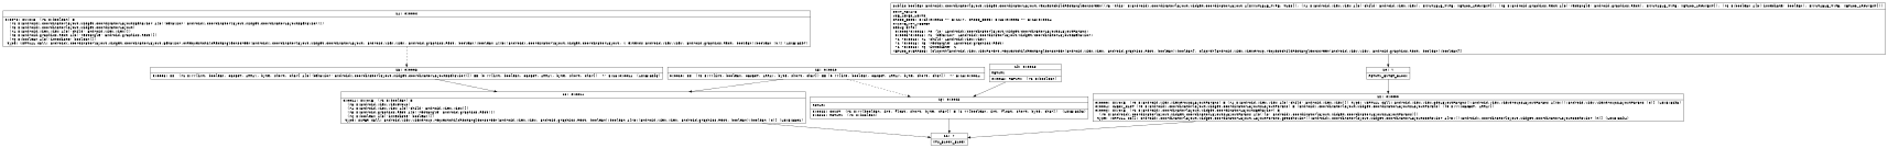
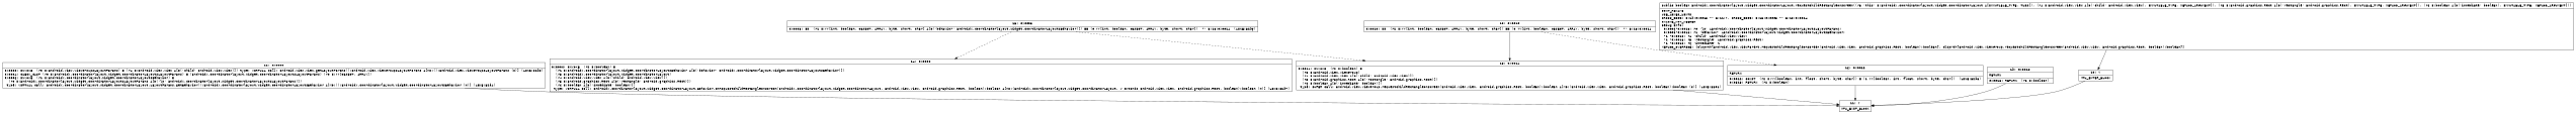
  digraph {
    fontname="DejaVu Sans Mono"
    node [fontname="DejaVu Sans Mono" shape=record]
    edge [fontname="DejaVu Sans Mono"]
-   n1 [label="{10\:\ ?|RETURN_ENTER_BLOCK\l}"]
+   n1 [label="{10\:\ ?|MTH_ENTER_BLOCK\l}"]
    n2 [label="{12\:\ 0x0000|0x0000: INVOKE  (r0 I:android.view.ViewGroup$LayoutParams) = (r4 I:android.view.View A[D('child' android.view.View)]) type: VIRTUAL call: android.view.View.getLayoutParams():android.view.ViewGroup$LayoutParams A[MD:():android.view.ViewGroup$LayoutParams (c)] (LINE:3293)\l0x0004: CHECK_CAST (r0 I:androidx.coordinatorlayout.widget.CoordinatorLayout$LayoutParams) = (androidx.coordinatorlayout.widget.CoordinatorLayout$LayoutParams) (r0 I:??[OBJECT, ARRAY]) \l0x0006: INVOKE  (r1 I:androidx.coordinatorlayout.widget.CoordinatorLayout$Behavior) = \l  (r0 I:androidx.coordinatorlayout.widget.CoordinatorLayout$LayoutParams A[D('lp' androidx.coordinatorlayout.widget.CoordinatorLayout$LayoutParams)])\l type: VIRTUAL call: androidx.coordinatorlayout.widget.CoordinatorLayout.LayoutParams.getBehavior():androidx.coordinatorlayout.widget.CoordinatorLayout$Behavior A[MD:():androidx.coordinatorlayout.widget.CoordinatorLayout$Behavior (m)] (LINE:3294)\l}"]
-   n3 [label="{11\:\ ?|MTH_BLOCK_BLOCK\l}"]
+   n3 [label="{11\:\ ?|MTH_EXIT_BLOCK\l}"]
    n4 [label="{13\:\ 0x000a|0x000a: IF  (r1 I:??[int, boolean, OBJECT, ARRAY, byte, short, char] A[D('behavior' androidx.coordinatorlayout.widget.CoordinatorLayout$Behavior)]) == (0 ??[int, boolean, OBJECT, ARRAY, byte, short, char])  \-\> B:18:0x0014  (LINE:3296)\l}"]
-   n5 [label="{14\:\ 0x000c|0x007c: INVOKE  (r2 I:boolean) = \l  (r1 I:androidx.coordinatorlayout.widget.CoordinatorLayout$Behavior A[D('behavior' androidx.coordinatorlayout.widget.CoordinatorLayout$Behavior)])\l  (r3 I:androidx.coordinatorlayout.widget.CoordinatorLayout)\l  (r4 I:android.view.View A[D('child' android.view.View)])\l  (r5 I:android.graphics.Rect A[D('rectangle' android.graphics.Rect)])\l  (r6 I:boolean A[D('immediate' boolean)])\l type: VIRTUAL call: androidx.coordinatorlayout.widget.CoordinatorLayout.Behavior.onRequestChildRectangleOnScreen(androidx.coordinatorlayout.widget.CoordinatorLayout, android.view.View, android.graphics.Rect, boolean):boolean A[MD:(androidx.coordinatorlayout.widget.CoordinatorLayout, V extends android.view.View, android.graphics.Rect, boolean):boolean (m)] (LINE:3297)\l}"]
+   n5 [label="{14\:\ 0x000c|0x000c: INVOKE  (r2 I:boolean) = \l  (r1 I:androidx.coordinatorlayout.widget.CoordinatorLayout$Behavior A[D('behavior' androidx.coordinatorlayout.widget.CoordinatorLayout$Behavior)])\l  (r3 I:androidx.coordinatorlayout.widget.CoordinatorLayout)\l  (r4 I:android.view.View A[D('child' android.view.View)])\l  (r5 I:android.graphics.Rect A[D('rectangle' android.graphics.Rect)])\l  (r6 I:boolean A[D('immediate' boolean)])\l type: VIRTUAL call: androidx.coordinatorlayout.widget.CoordinatorLayout.Behavior.onRequestChildRectangleOnScreen(androidx.coordinatorlayout.widget.CoordinatorLayout, android.view.View, android.graphics.Rect, boolean):boolean A[MD:(androidx.coordinatorlayout.widget.CoordinatorLayout, V extends android.view.View, android.graphics.Rect, boolean):boolean (m)] (LINE:3297)\l}"]
    n6 [label="{18\:\ 0x0014|0x0014: INVOKE  (r2 I:boolean) = \l  (r3 I:android.view.ViewGroup)\l  (r4 I:android.view.View A[D('child' android.view.View)])\l  (r5 I:android.graphics.Rect A[D('rectangle' android.graphics.Rect)])\l  (r6 I:boolean A[D('immediate' boolean)])\l type: SUPER call: android.view.ViewGroup.requestChildRectangleOnScreen(android.view.View, android.graphics.Rect, boolean):boolean A[MD:(android.view.View, android.graphics.Rect, boolean):boolean (c)] (LINE:3301)\l}"]
    n7 [label="{15\:\ 0x0010|0x0010: IF  (r2 I:??[int, boolean, OBJECT, ARRAY, byte, short, char]) == (0 ??[int, boolean, OBJECT, ARRAY, byte, short, char])  \-\> B:18:0x0014 \l}"]
    n8 [label="{16\:\ 0x0012|RETURN\l|0x0012: CONST  (r2 I:??[boolean, int, float, short, byte, char]) = (1 ??[boolean, int, float, short, byte, char])  (LINE:3298)\l0x0513: RETURN  (r2 I:boolean) \l}"]
    n9 [label="{19\:\ 0x0018|RETURN\l|0x0018: RETURN  (r2 I:boolean) \l}"]
    n10 [label="{public boolean androidx.coordinatorlayout.widget.CoordinatorLayout.requestChildRectangleOnScreen((r3 'this' I:androidx.coordinatorlayout.widget.CoordinatorLayout A[IMMUTABLE_TYPE, THIS]), (r4 I:android.view.View A[D('child' android.view.View), IMMUTABLE_TYPE, METHOD_ARGUMENT]), (r5 I:android.graphics.Rect A[D('rectangle' android.graphics.Rect), IMMUTABLE_TYPE, METHOD_ARGUMENT]), (r6 I:boolean A[D('immediate' boolean), IMMUTABLE_TYPE, METHOD_ARGUMENT]))  | DONT_RENAME\lUSE_LINES_HINTS\lCROSS_EDGE: B:19:0x0018 \-\> B:11:?, CROSS_EDGE: B:13:0x000a \-\> B:18:0x0014\lINLINE_NOT_NEEDED\lDebug Info:\l  0x0006\-0x0018: r0 'lp' Landroidx\/coordinatorlayout\/widget\/CoordinatorLayout$LayoutParams;\l  0x000a\-0x0018: r1 'behavior' Landroidx\/coordinatorlayout\/widget\/CoordinatorLayout$Behavior;\l  \-1 \-0x0018: r4 'child' Landroid\/view\/View;\l  \-1 \-0x0018: r5 'rectangle' Landroid\/graphics\/Rect;\l  \-1 \-0x0018: r6 'immediate' Z\lMETHOD_OVERRIDE: [ClspMth\{android.view.ViewParent.requestChildRectangleOnScreen(android.view.View, android.graphics.Rect, boolean):boolean\}, ClspMth\{android.view.ViewGroup.requestChildRectangleOnScreen(android.view.View, android.graphics.Rect, boolean):boolean\}]\l}"]
-   n1 -> n2
+   n1 -> n3
    n2 -> n3
-   n5 -> n4 [style=dashed]
-   n4 -> n6
+   n4 -> n5 [style=dashed]
+   n4 -> n6 [style=dashed]
    n6 -> n3
    n7 -> n6
    n7 -> n8 [style=dashed]
    n8 -> n3
-   n9 -> n8
+   n9 -> n3
    n10 -> n1
  }
